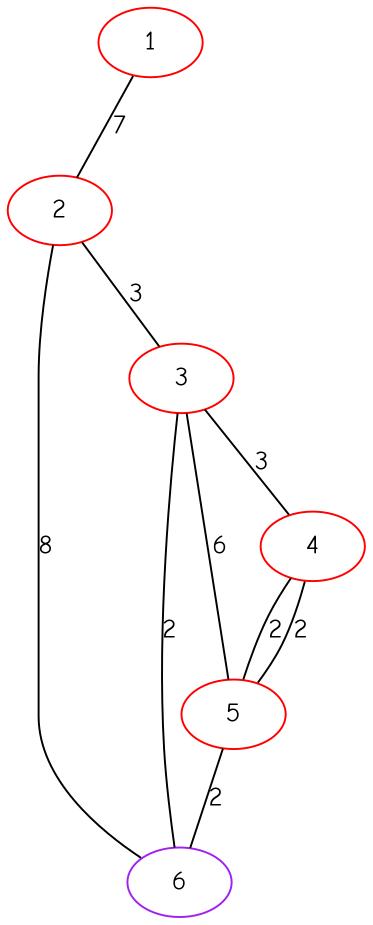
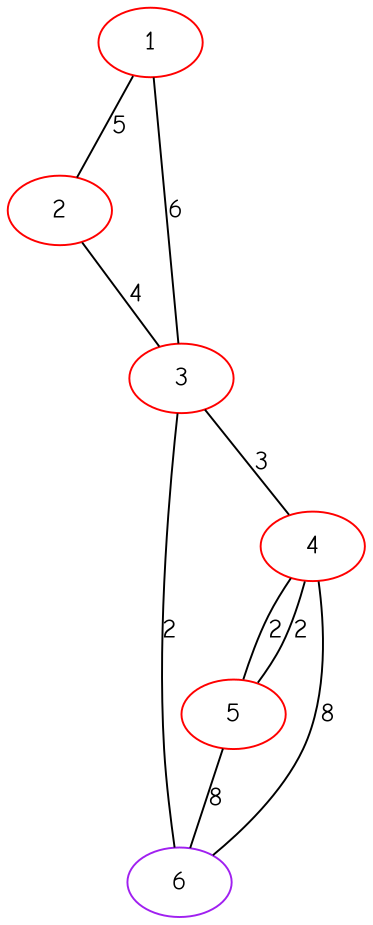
  graph {
    fontname="Comic Neue"
    node [color=red fontname="Comic Neue" weight=1]
    edge [fontname="Comic Neue"]
    1
    2
    4
    5
    6 [color=purple weight=4]
    3
-   1 -- 2 [label=7]
-   2 -- 3 [label=3]
+   1 -- 2 [label=5]
+   2 -- 3 [label=4]
    4 -- 5 [label=2]
    4 -- 5 [label=2]
-   2 -- 6 [label=8]
-   5 -- 6 [label=2]
+   4 -- 6 [label=8]
+   5 -- 6 [label=8]
    3 -- 4 [label=3]
-   3 -- 5 [label=6]
+   3 -- 1 [label=6]
    3 -- 6 [label=2]
  }
